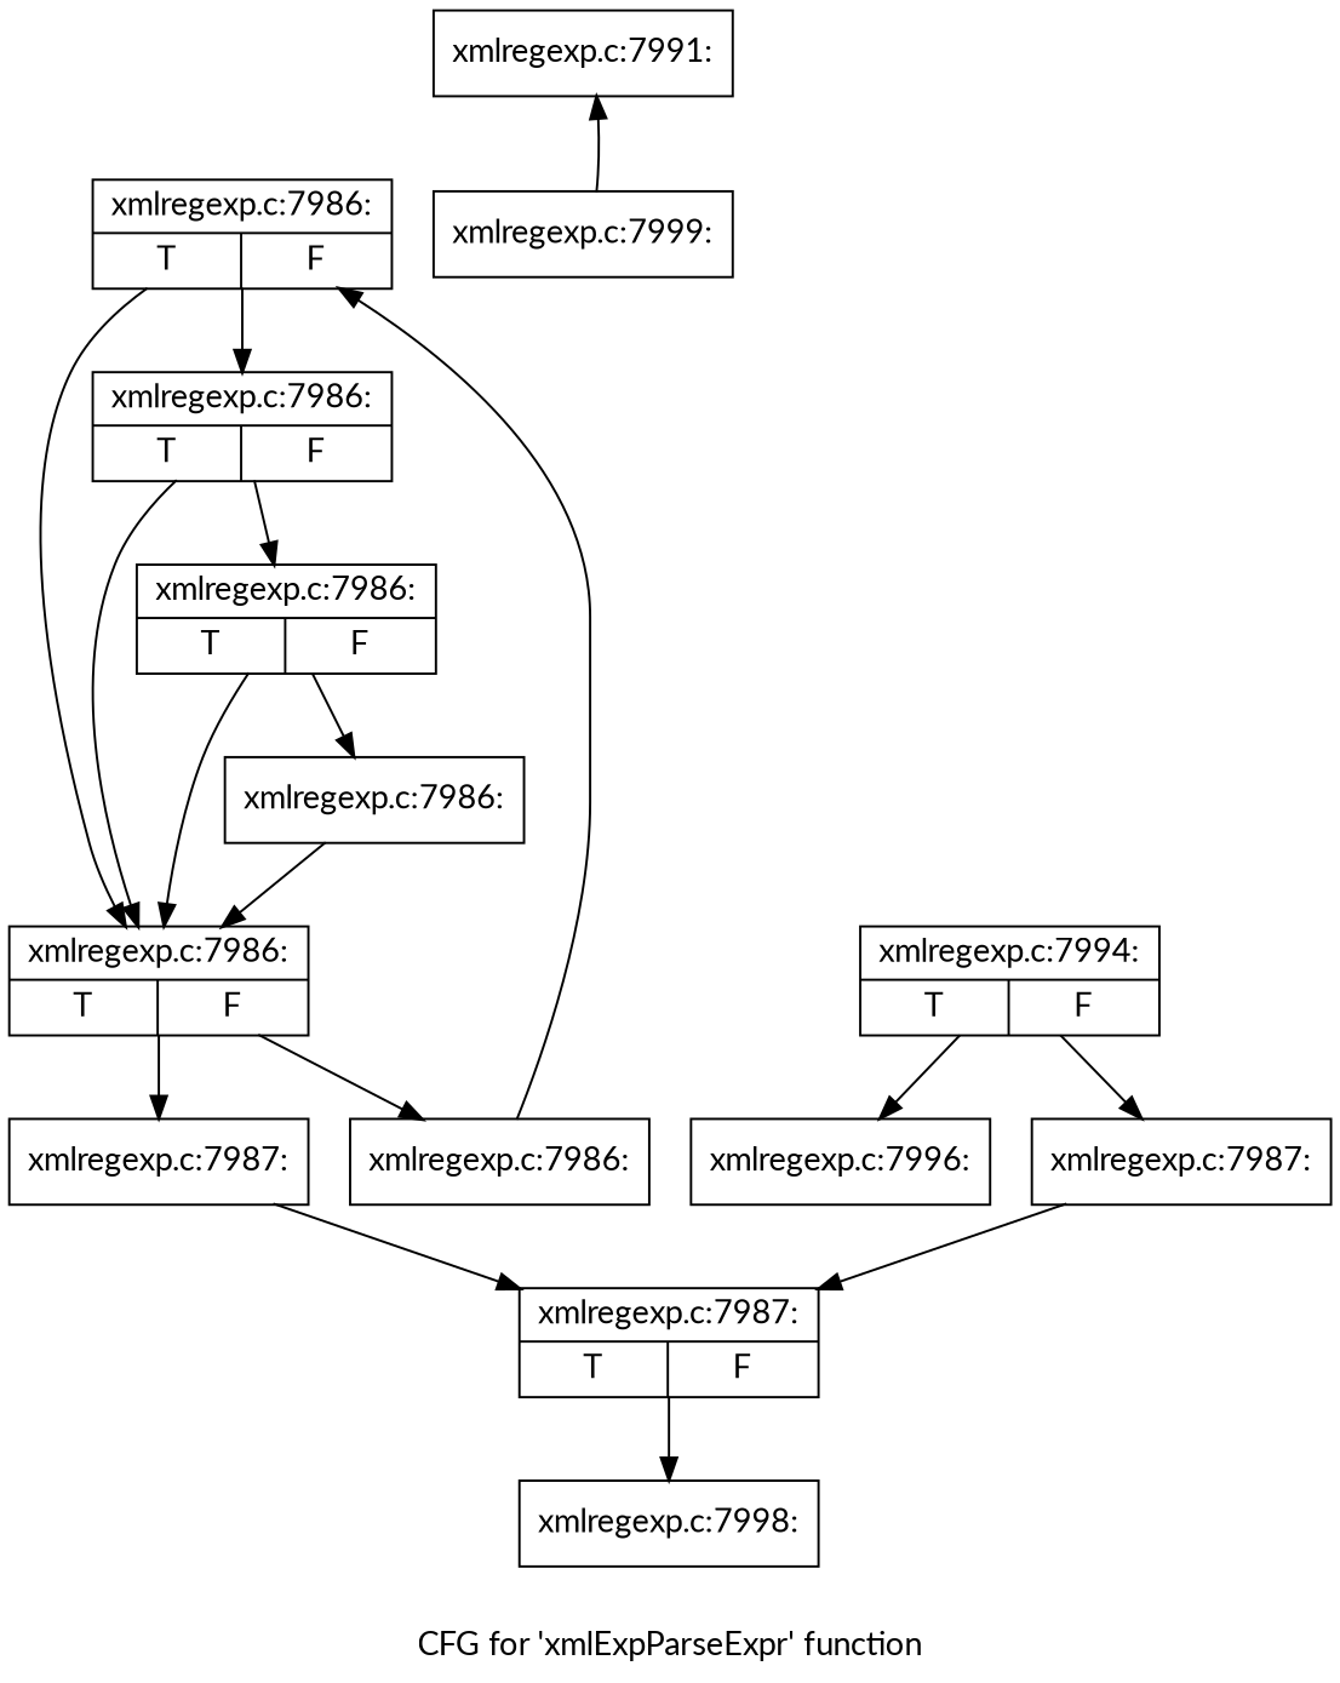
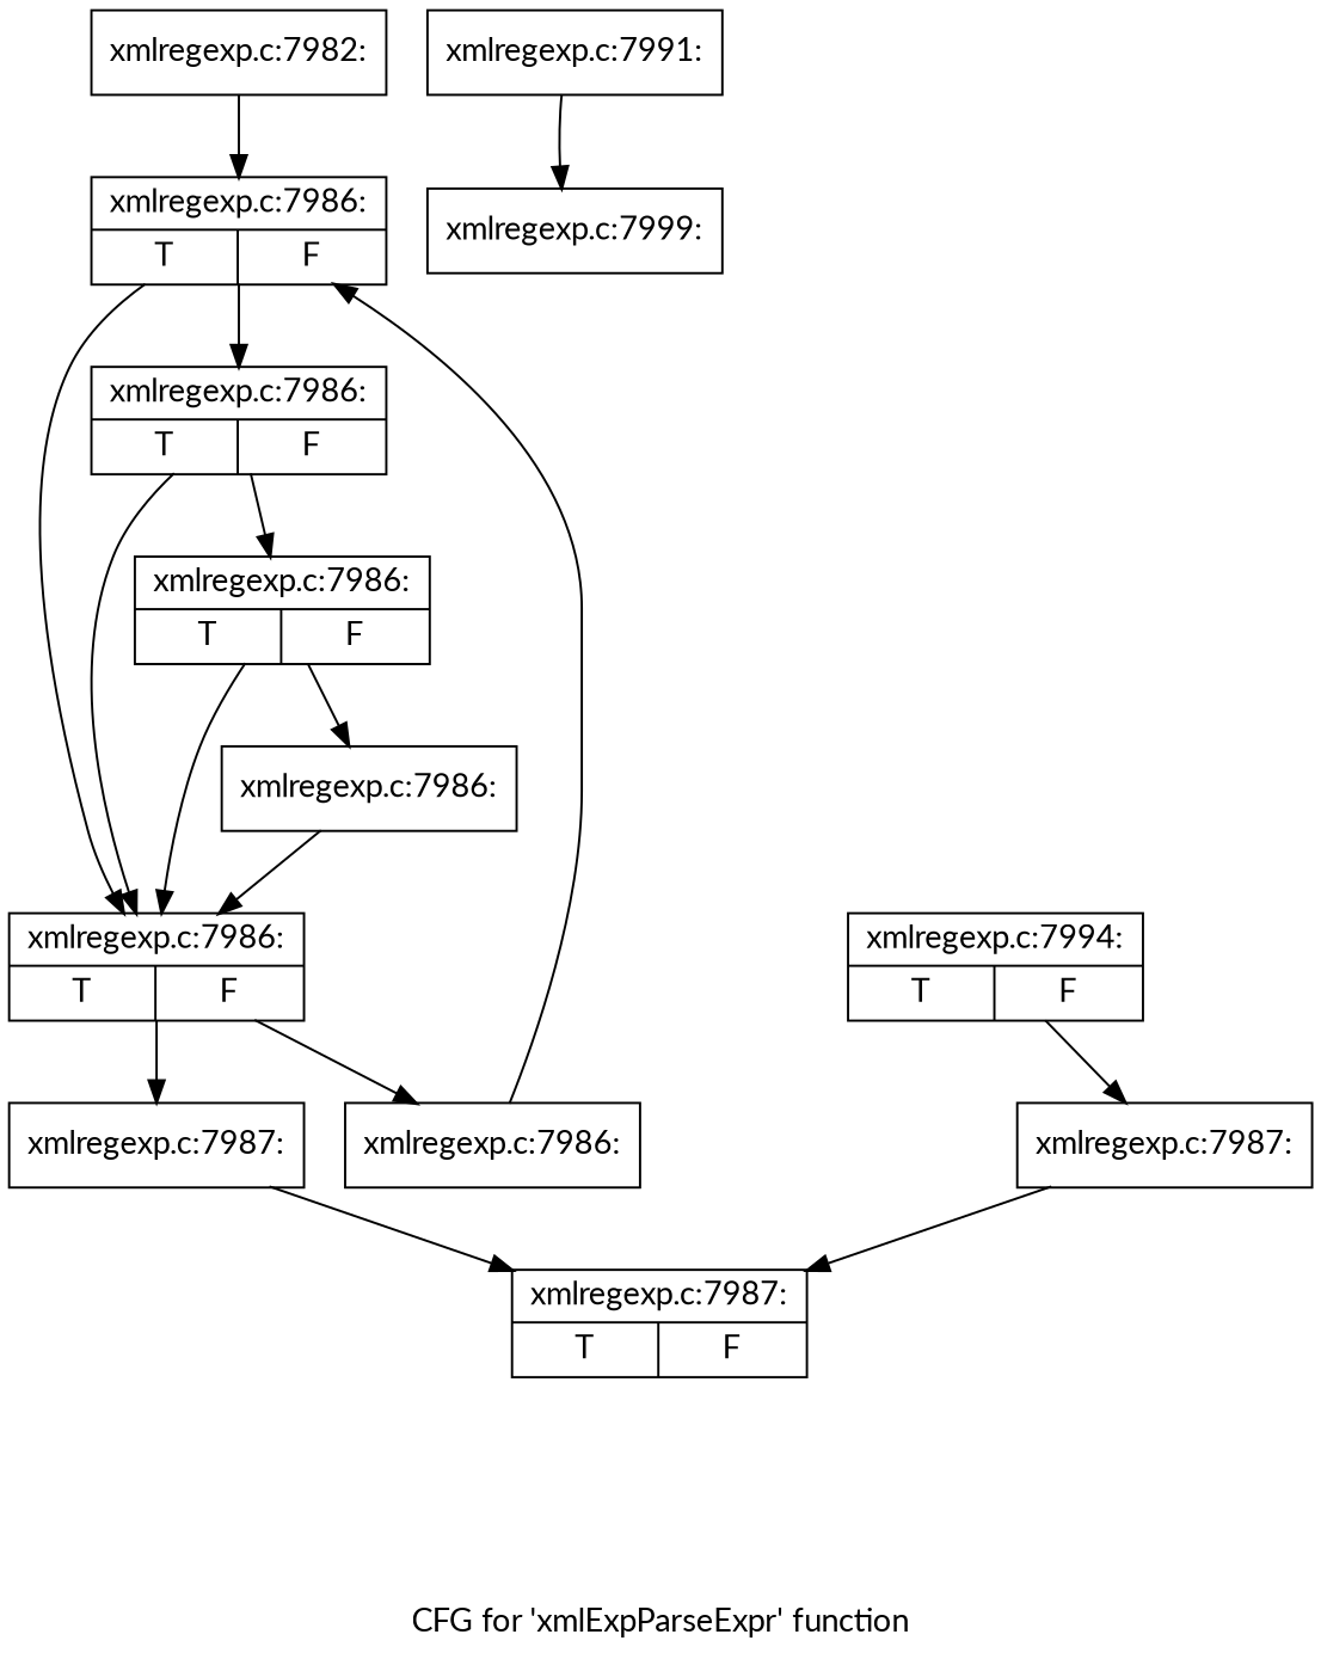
  digraph {
    fontname=Lato
    label="CFG for 'xmlExpParseExpr' function"
    node [fontname=Lato shape=record]
    edge [fontname=Lato]
+   n1 [label="{xmlregexp.c:7982:}"]
    n2 [label="{xmlregexp.c:7986:|{<s0>T|<s1>F}}"]
    n3 [label="{xmlregexp.c:7986:|{<s0>T|<s1>F}}"]
    n4 [label="{xmlregexp.c:7986:|{<s0>T|<s1>F}}"]
    n5 [label="{xmlregexp.c:7986:}"]
    n6 [label="{xmlregexp.c:7987:}"]
    n7 [label="{xmlregexp.c:7986:|{<s0>T|<s1>F}}"]
    n8 [label="{xmlregexp.c:7987:|{<s0>T|<s1>F}}"]
    n9 [label="{xmlregexp.c:7986:}"]
-   n10 [label="{xmlregexp.c:7998:}"]
    n11 [label="{xmlregexp.c:7991:}"]
    n12 [label="{xmlregexp.c:7999:}"]
    n13 [label="{xmlregexp.c:7994:|{<s0>T|<s1>F}}"]
-   n14 [label="{xmlregexp.c:7996:}"]
    n15 [label="{xmlregexp.c:7987:}"]
+   n1 -> n2
    n2 -> n3
    n2 -> n4
    n3 -> n5
    n3 -> n6
    n4 -> n3
    n4 -> n7
    n5 -> n2
    n6 -> n8
    n7 -> n3
    n7 -> n9
-   n8 -> n10
    n9 -> n3
-   n12 -> n11
-   n13 -> n14
+   n11 -> n12
    n13 -> n15
    n15 -> n8
  }
